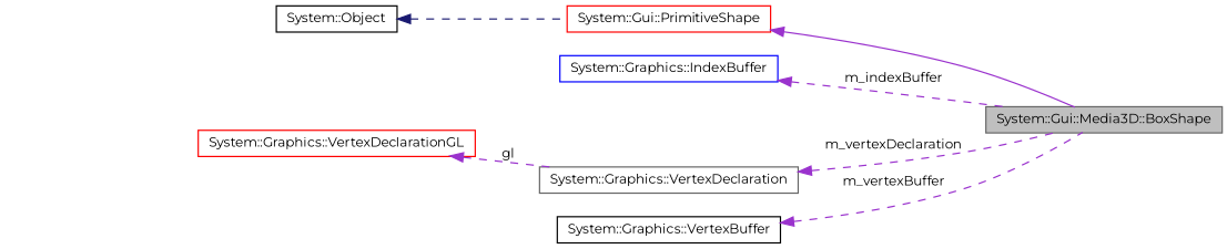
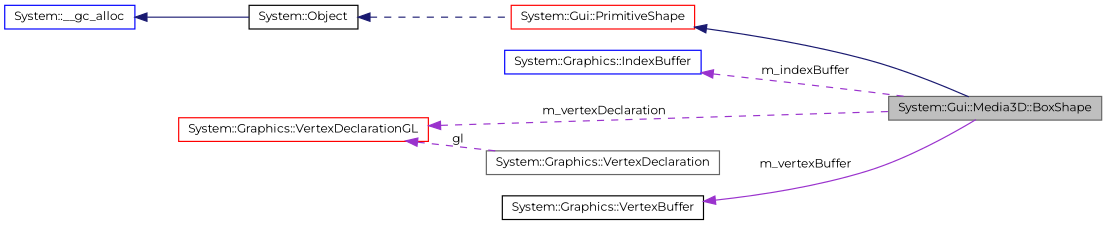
  digraph {
    fontname=Montserrat
    rankdir=LR
    node [color=gray40 fillcolor=white fontname=Montserrat fontsize=10 shape=record style=filled]
    edge [color=darkorchid3 dir=back fontname=Montserrat fontsize=10 labelfontname=Helvetica labelfontsize=10 style=dashed]
    n1 [fillcolor=grey75 fontcolor=black height=0.2 label="System::Gui::Media3D::BoxShape" width=0.4]
    n2 [color=red height=0.2 label="System::Gui::PrimitiveShape" width=0.4]
    n3 [color=black height=0.2 label="System::Object" width=0.4]
+   n4 [color=blue height=0.2 label="System::__gc_alloc" width=0.4]
    n5 [color=blue height=0.2 label="System::Graphics::IndexBuffer" width=0.4]
    n6 [height=0.2 label="System::Graphics::VertexDeclaration" width=0.4]
    n7 [color=red height=0.2 label="System::Graphics::VertexDeclarationGL" width=0.4]
    n8 [color=black height=0.2 label="System::Graphics::VertexBuffer" width=0.4]
-   n2 -> n1 [style=solid]
+   n2 -> n1 [color=midnightblue style=solid]
    n3 -> n2 [color=midnightblue]
+   n4 -> n3 [color=midnightblue style=solid]
    n5 -> n1 [label=" m_indexBuffer"]
-   n6 -> n1 [label=" m_vertexDeclaration"]
+   n7 -> n1 [label=" m_vertexDeclaration"]
    n7 -> n6 [label=" gl"]
-   n8 -> n1 [label=" m_vertexBuffer"]
+   n8 -> n1 [label=" m_vertexBuffer" style=solid]
  }
